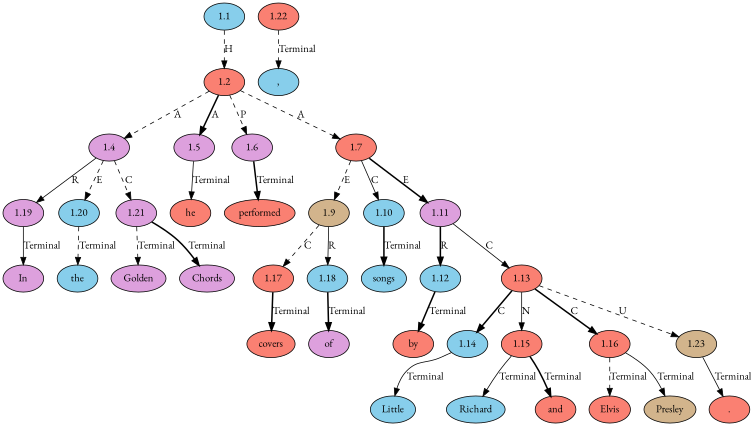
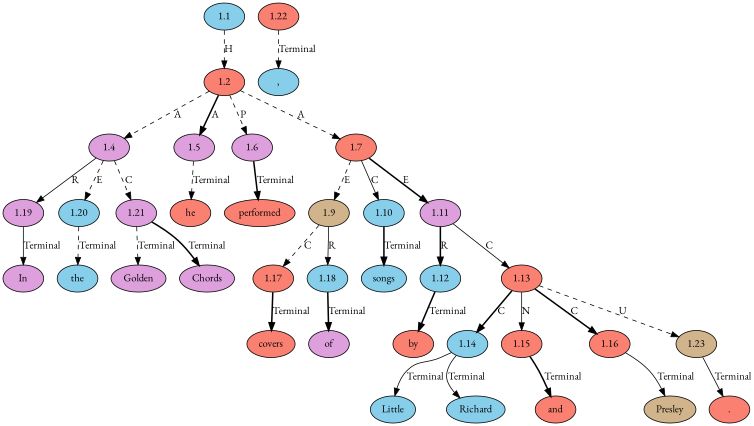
  digraph {
    fontname="EB Garamond"
    node [fillcolor=salmon fontname="EB Garamond" ordering=out style=filled]
    edge [fontname="EB Garamond" ordering=out style=dashed]
    n1 [fillcolor=plum label=In]
    n2 [fillcolor=skyblue label=songs]
    n3 [label=by]
    n4 [fillcolor=skyblue label=Little]
    n5 [fillcolor=skyblue label=Richard]
    n6 [label=and]
-   n7 [label=Elvis]
    n8 [fillcolor=tan label=Presley]
    n9 [label="."]
    n10 [fillcolor=skyblue label=the]
    n11 [fillcolor=plum label=Golden]
    n12 [fillcolor=plum label=Chords]
    n13 [fillcolor=skyblue label=","]
    n14 [label=he]
    n15 [label=performed]
    n16 [label=covers]
    n17 [fillcolor=plum label=of]
    n18 [fillcolor=skyblue label=1.1]
    n19 [label=1.2]
    n20 [fillcolor=plum label=1.4]
    n21 [fillcolor=plum label=1.5]
    n22 [fillcolor=plum label=1.6]
    n23 [label=1.7]
    n24 [fillcolor=plum label=1.19]
    n25 [fillcolor=skyblue label=1.20]
    n26 [fillcolor=plum label=1.21]
    n27 [fillcolor=tan label=1.9]
    n28 [fillcolor=skyblue label=1.10]
    n29 [fillcolor=plum label=1.11]
    n30 [label=1.22]
    n31 [label=1.17]
    n32 [fillcolor=skyblue label=1.18]
    n33 [fillcolor=skyblue label=1.12]
    n34 [label=1.13]
    n35 [fillcolor=skyblue label=1.14]
    n36 [label=1.15]
    n37 [label=1.16]
    n38 [fillcolor=tan label=1.23]
    n18 -> n19 [label=H]
    n19 -> n20 [label=A]
    n19 -> n21 [label=A style=bold]
    n19 -> n22 [label=P]
    n19 -> n23 [label=A]
    n20 -> n24 [label=R style=solid]
    n20 -> n25 [label=E]
    n20 -> n26 [label=C]
-   n21 -> n14 [label=Terminal style=solid]
+   n21 -> n14 [label=Terminal]
    n22 -> n15 [label=Terminal style=bold]
    n23 -> n27 [label=E]
    n23 -> n28 [label=C style=solid]
    n23 -> n29 [label=E style=bold]
    n24 -> n1 [label=Terminal style=solid]
    n25 -> n10 [label=Terminal]
    n26 -> n11 [label=Terminal]
    n26 -> n12 [label=Terminal style=bold]
    n27 -> n31 [label=C]
    n27 -> n32 [label=R style=solid]
    n28 -> n2 [label=Terminal style=bold]
    n29 -> n33 [label=R style=bold]
    n29 -> n34 [label=C style=solid]
    n30 -> n13 [label=Terminal]
    n31 -> n16 [label=Terminal style=bold]
    n32 -> n17 [label=Terminal style=bold]
    n33 -> n3 [label=Terminal style=bold]
    n34 -> n35 [label=C style=bold]
    n34 -> n36 [label=N style=solid]
    n34 -> n37 [label=C style=bold]
    n34 -> n38 [label=U]
    n35 -> n4 [label=Terminal style=solid]
-   n36 -> n5 [label=Terminal style=solid]
+   n35 -> n5 [label=Terminal style=solid]
    n36 -> n6 [label=Terminal style=bold]
-   n37 -> n7 [label=Terminal]
    n37 -> n8 [label=Terminal style=solid]
    n38 -> n9 [label=Terminal style=solid]
  }
